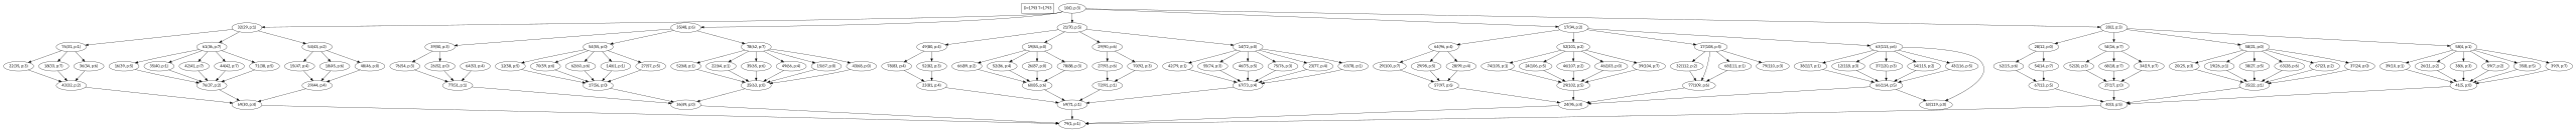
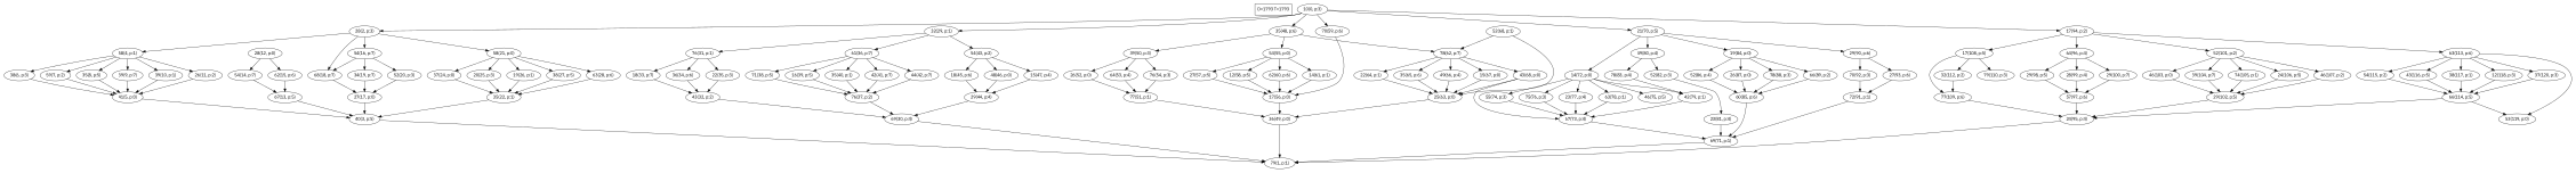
  digraph {
    fontname="IBM Plex Sans"
    node [fontname="IBM Plex Sans"]
    edge [fontname="IBM Plex Sans"]
    n1 [label="D=1793 T=1793" shape=box]
    n2 [label="10(0, p:3)"]
    n3 [label="28(2, p:3)"]
    n4 [label="32(29, p:1)"]
    n5 [label="35(48, p:6)"]
    n6 [label="21(70, p:5)"]
    n7 [label="17(94, p:2)"]
    n8 [label="58(4, p:1)"]
    n9 [label="28(12, p:0)"]
    n10 [label="54(16, p:7)"]
    n11 [label="58(21, p:0)"]
    n12 [label="76(31, p:1)"]
    n13 [label="61(36, p:7)"]
    n14 [label="54(43, p:2)"]
    n15 [label="39(50, p:3)"]
    n16 [label="54(55, p:0)"]
    n17 [label="78(62, p:7)"]
    n18 [label="14(72, p:0)"]
    n19 [label="49(80, p:4)"]
    n20 [label="19(84, p:0)"]
    n21 [label="29(90, p:6)"]
    n22 [label="64(96, p:4)"]
    n23 [label="52(101, p:2)"]
    n24 [label="17(108, p:5)"]
    n25 [label="63(113, p:6)"]
    n26 [label="79(1, p:1)"]
    n27 [label="38(6, p:3)"]
    n28 [label="59(7, p:2)"]
    n29 [label="35(8, p:5)"]
    n30 [label="39(9, p:7)"]
    n31 [label="39(10, p:1)"]
    n32 [label="26(11, p:2)"]
    n33 [label="54(14, p:7)"]
    n34 [label="62(15, p:6)"]
    n35 [label="68(18, p:7)"]
    n36 [label="34(19, p:7)"]
    n37 [label="52(20, p:3)"]
-   n38 [label="67(23, p:2)"]
    n39 [label="37(24, p:0)"]
    n40 [label="20(25, p:3)"]
    n41 [label="19(26, p:1)"]
    n42 [label="38(27, p:5)"]
    n43 [label="63(28, p:6)"]
    n44 [label="40(3, p:5)"]
    n45 [label="41(5, p:0)"]
    n46 [label="67(13, p:5)"]
    n47 [label="27(17, p:0)"]
    n48 [label="35(22, p:1)"]
    n49 [label="18(33, p:7)"]
    n50 [label="36(34, p:6)"]
    n51 [label="22(35, p:3)"]
    n52 [label="71(38, p:5)"]
    n53 [label="16(39, p:5)"]
    n54 [label="35(40, p:1)"]
    n55 [label="42(41, p:7)"]
    n56 [label="44(42, p:7)"]
    n57 [label="18(45, p:6)"]
    n58 [label="48(46, p:0)"]
    n59 [label="15(47, p:4)"]
    n60 [label="69(30, p:4)"]
    n61 [label="43(32, p:2)"]
    n62 [label="76(37, p:2)"]
    n63 [label="29(44, p:4)"]
    n64 [label="26(52, p:0)"]
    n65 [label="64(53, p:4)"]
    n66 [label="76(54, p:3)"]
    n67 [label="27(57, p:5)"]
    n68 [label="12(58, p:5)"]
    n69 [label="70(59, p:6)"]
    n70 [label="62(60, p:6)"]
    n71 [label="14(61, p:1)"]
    n72 [label="22(64, p:1)"]
    n73 [label="35(65, p:6)"]
    n74 [label="49(66, p:4)"]
    n75 [label="15(67, p:0)"]
    n76 [label="43(68, p:0)"]
    n77 [label="52(68, p:1)"]
    n78 [label="36(49, p:0)"]
    n79 [label="77(51, p:1)"]
    n80 [label="17(56, p:0)"]
    n81 [label="25(63, p:0)"]
    n82 [label="55(74, p:3)"]
    n83 [label="46(75, p:5)"]
    n84 [label="75(76, p:3)"]
    n85 [label="23(77, p:4)"]
    n86 [label="63(78, p:1)"]
    n87 [label="42(79, p:1)"]
    n88 [label="52(82, p:3)"]
    n89 [label="78(83, p:4)"]
    n90 [label="52(86, p:4)"]
    n91 [label="26(87, p:0)"]
    n92 [label="78(88, p:3)"]
    n93 [label="66(89, p:2)"]
    n94 [label="70(92, p:3)"]
    n95 [label="27(93, p:6)"]
    n96 [label="69(71, p:1)"]
    n97 [label="67(73, p:4)"]
    n98 [label="23(81, p:4)"]
    n99 [label="60(85, p:6)"]
    n100 [label="72(91, p:1)"]
    n101 [label="29(98, p:5)"]
    n102 [label="28(99, p:4)"]
    n103 [label="29(100, p:7)"]
    n104 [label="46(103, p:0)"]
    n105 [label="39(104, p:7)"]
    n106 [label="74(105, p:1)"]
    n107 [label="24(106, p:5)"]
    n108 [label="46(107, p:2)"]
    n109 [label="79(110, p:3)"]
-   n110 [label="68(111, p:1)"]
    n111 [label="32(112, p:2)"]
    n112 [label="77(109, p:6)"]
    n113 [label="54(115, p:2)"]
    n114 [label="43(116, p:5)"]
    n115 [label="38(117, p:1)"]
    n116 [label="12(118, p:3)"]
    n117 [label="53(119, p:0)"]
    n118 [label="37(120, p:3)"]
    n119 [label="24(95, p:4)"]
    n120 [label="57(97, p:6)"]
    n121 [label="29(102, p:5)"]
    n122 [label="66(114, p:5)"]
    n2 -> n3
    n2 -> n4
    n2 -> n5
    n2 -> n6
    n2 -> n7
    n3 -> n8
-   n3 -> n9
+   n3 -> n35
    n3 -> n10
    n3 -> n11
    n4 -> n12
    n4 -> n13
    n4 -> n14
    n5 -> n15
    n5 -> n16
    n5 -> n17
    n6 -> n18
    n6 -> n19
    n6 -> n20
    n6 -> n21
    n7 -> n22
    n7 -> n23
    n7 -> n24
    n7 -> n25
    n8 -> n27
    n8 -> n28
    n8 -> n29
    n8 -> n30
    n8 -> n31
    n8 -> n32
    n9 -> n33
    n9 -> n34
    n10 -> n35
    n10 -> n36
    n10 -> n37
-   n11 -> n38
    n11 -> n39
    n11 -> n40
    n11 -> n41
    n11 -> n42
    n11 -> n43
    n12 -> n49
    n12 -> n50
    n12 -> n51
    n13 -> n52
    n13 -> n53
    n13 -> n54
    n13 -> n55
    n13 -> n56
    n14 -> n57
    n14 -> n58
    n14 -> n59
    n15 -> n64
+   n15 -> n65
    n15 -> n66
    n16 -> n67
    n16 -> n68
-   n16 -> n69
+   n2 -> n69
    n16 -> n70
    n16 -> n71
    n17 -> n72
    n17 -> n73
    n17 -> n74
    n17 -> n75
    n17 -> n76
-   n17 -> n77
+   n77 -> n17
    n18 -> n82
    n18 -> n83
    n18 -> n84
    n18 -> n85
    n18 -> n86
    n18 -> n87
    n19 -> n88
    n19 -> n89
    n20 -> n90
    n20 -> n91
    n20 -> n92
    n20 -> n93
    n21 -> n94
    n21 -> n95
    n22 -> n101
    n22 -> n102
    n22 -> n103
    n23 -> n104
    n23 -> n105
    n23 -> n106
    n23 -> n107
    n23 -> n108
    n24 -> n109
-   n24 -> n110
    n24 -> n111
    n24 -> n112
    n25 -> n113
    n25 -> n114
    n25 -> n115
    n25 -> n116
    n25 -> n117
    n25 -> n118
    n27 -> n45
    n28 -> n45
    n29 -> n45
    n30 -> n45
    n31 -> n45
    n32 -> n45
    n33 -> n46
    n34 -> n46
    n35 -> n47
    n36 -> n47
    n37 -> n47
-   n38 -> n48
    n39 -> n48
    n40 -> n48
    n41 -> n48
    n42 -> n48
    n43 -> n48
    n44 -> n26
    n45 -> n44
    n46 -> n44
    n47 -> n44
    n48 -> n44
    n49 -> n61
    n50 -> n61
    n51 -> n61
    n52 -> n62
    n53 -> n62
    n54 -> n62
    n55 -> n62
    n56 -> n62
    n57 -> n63
    n58 -> n63
    n59 -> n63
    n60 -> n26
    n61 -> n60
    n62 -> n60
    n63 -> n60
    n64 -> n79
    n65 -> n79
    n66 -> n79
    n67 -> n80
    n68 -> n80
    n69 -> n80
    n70 -> n80
    n71 -> n80
    n72 -> n81
    n73 -> n81
    n74 -> n81
    n75 -> n81
    n76 -> n81
    n77 -> n81
    n78 -> n26
    n79 -> n78
    n80 -> n78
    n81 -> n78
    n82 -> n97
-   n83 -> n97
+   n76 -> n97
    n84 -> n97
    n85 -> n97
    n86 -> n97
    n87 -> n97
    n88 -> n98
-   n89 -> n98
+   n89 -> n87
    n90 -> n99
    n91 -> n99
    n92 -> n99
    n93 -> n99
    n94 -> n100
    n95 -> n100
    n96 -> n26
    n97 -> n96
    n98 -> n96
    n99 -> n96
    n100 -> n96
    n101 -> n120
    n102 -> n120
    n103 -> n120
    n104 -> n121
    n105 -> n121
    n106 -> n121
    n107 -> n121
    n108 -> n121
-   n110 -> n112
    n111 -> n112
    n112 -> n119
    n113 -> n122
    n114 -> n122
    n115 -> n122
    n116 -> n122
    n118 -> n122
    n119 -> n26
    n120 -> n119
    n121 -> n119
    n122 -> n117
    n122 -> n119
  }
